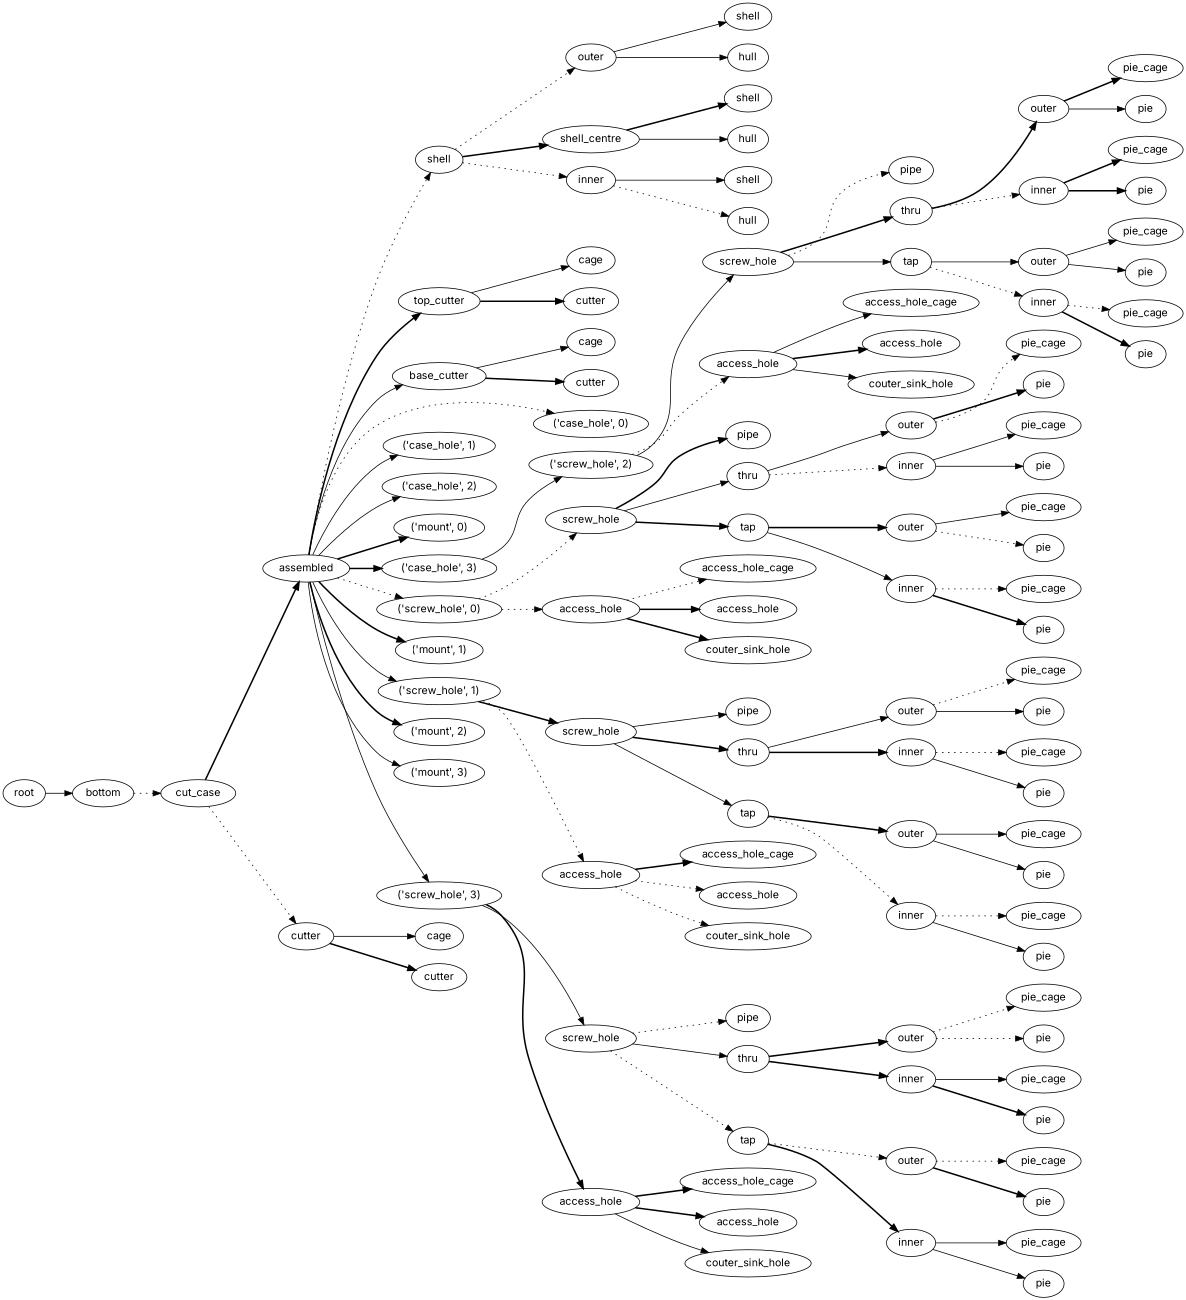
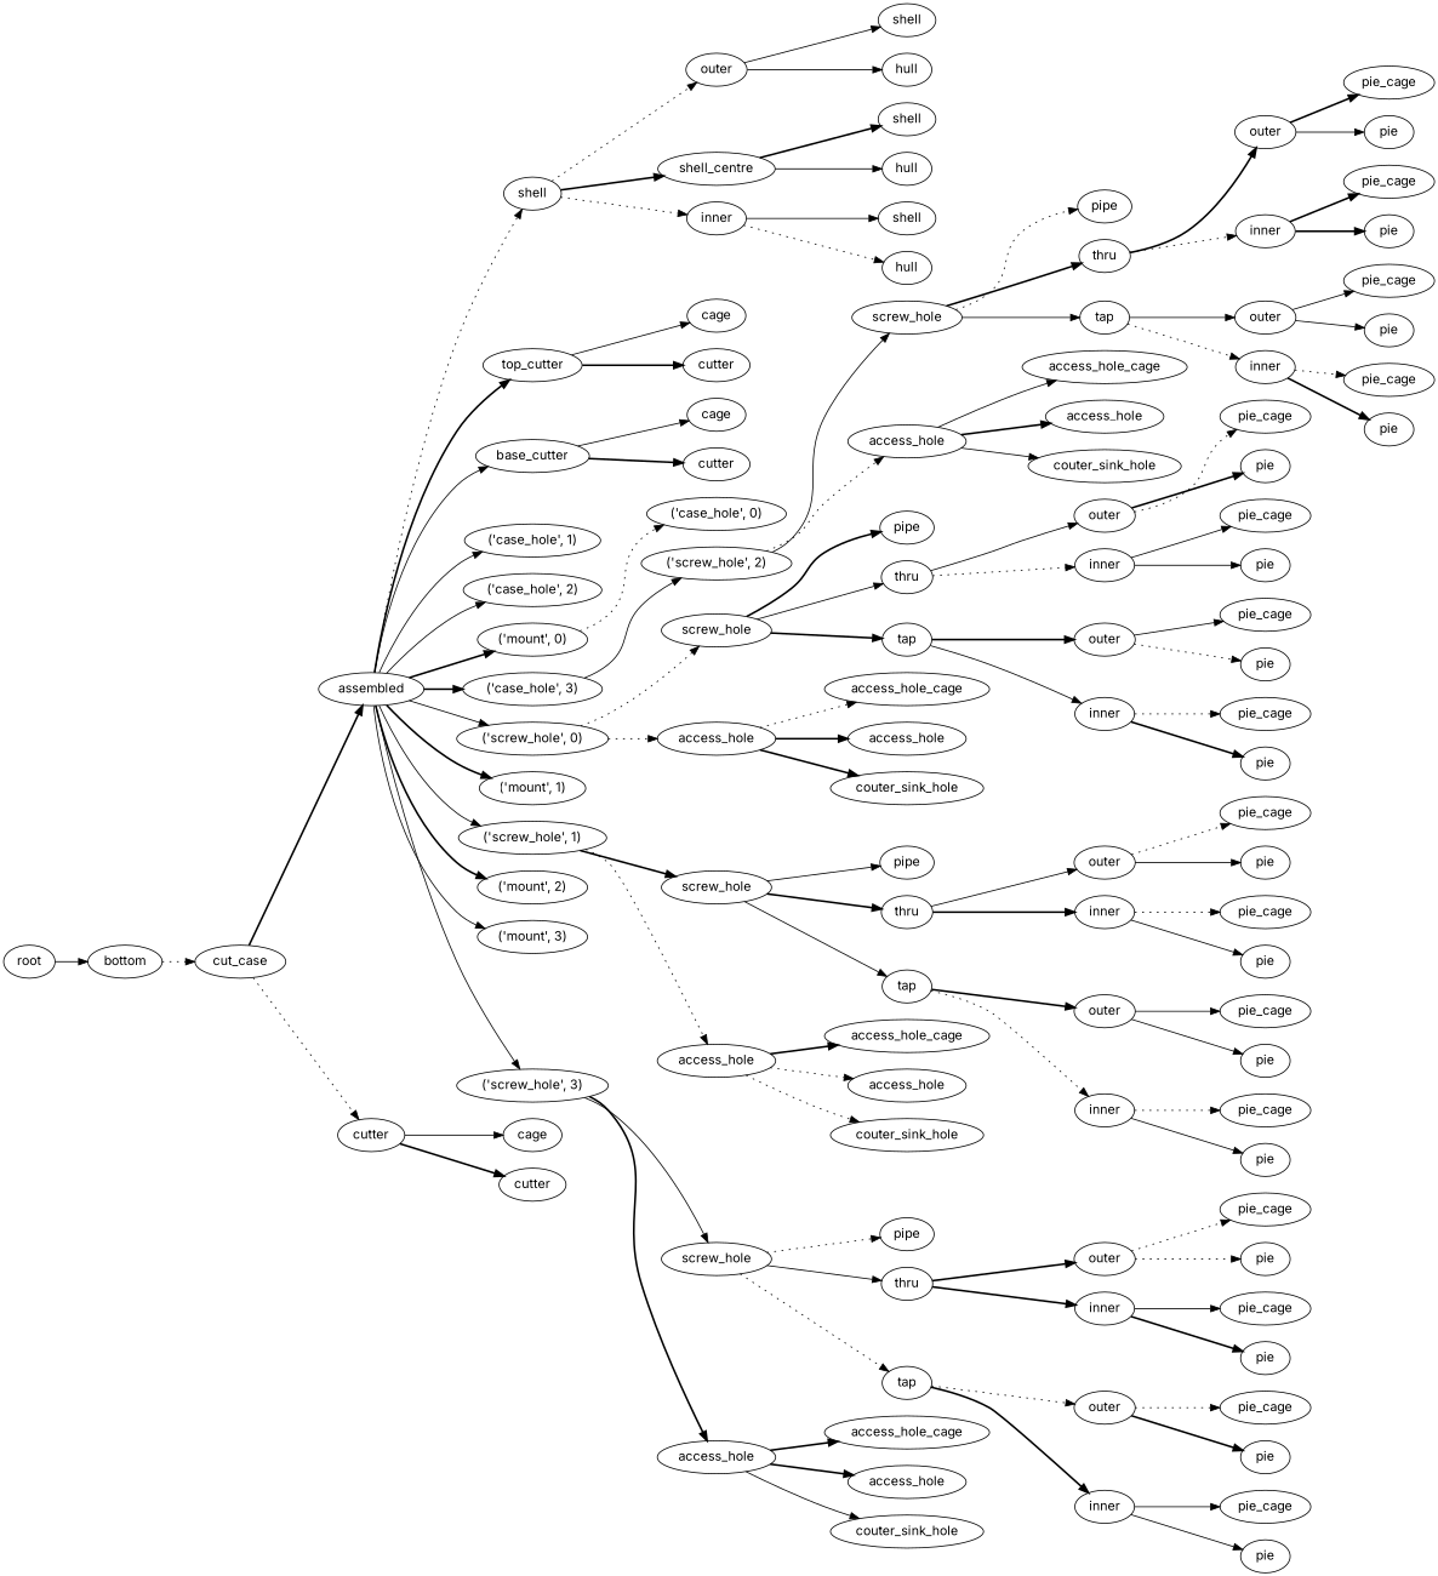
  digraph {
    fontname=Inter
    rankdir=LR
    node [fontname=Inter]
    edge [fontname=Inter style=solid]
    n1 [label=root]
    n2 [label=bottom]
    n3 [label=cut_case]
    n4 [label=assembled]
    n5 [label=cutter]
    n6 [label=shell]
    n7 [label=top_cutter]
    n8 [label=base_cutter]
    n9 [label="\('case_hole',\ 0\)"]
    n10 [label="\('case_hole',\ 1\)"]
    n11 [label="\('case_hole',\ 2\)"]
    n12 [label="\('case_hole',\ 3\)"]
    n13 [label="\('mount',\ 0\)"]
    n14 [label="\('screw_hole',\ 0\)"]
    n15 [label="\('mount',\ 1\)"]
    n16 [label="\('screw_hole',\ 1\)"]
    n17 [label="\('mount',\ 2\)"]
    n18 [label="\('mount',\ 3\)"]
    n19 [label="\('screw_hole',\ 3\)"]
    n20 [label=cage]
    n21 [label=cutter]
    n22 [label=outer]
    n23 [label=shell_centre]
    n24 [label=inner]
    n25 [label=cage]
    n26 [label=cutter]
    n27 [label=cage]
    n28 [label=cutter]
    n29 [label="\('screw_hole',\ 2\)"]
    n30 [label=screw_hole]
    n31 [label=access_hole]
    n32 [label=screw_hole]
    n33 [label=access_hole]
    n34 [label=screw_hole]
    n35 [label=access_hole]
    n36 [label=screw_hole]
    n37 [label=access_hole]
    n38 [label=shell]
    n39 [label=hull]
    n40 [label=shell]
    n41 [label=hull]
    n42 [label=shell]
    n43 [label=hull]
    n44 [label=pipe]
    n45 [label=thru]
    n46 [label=tap]
    n47 [label=access_hole_cage]
    n48 [label=access_hole]
    n49 [label=couter_sink_hole]
    n50 [label=outer]
    n51 [label=inner]
    n52 [label=outer]
    n53 [label=inner]
    n54 [label=pie_cage]
    n55 [label=pie]
    n56 [label=pie_cage]
    n57 [label=pie]
    n58 [label=pie_cage]
    n59 [label=pie]
    n60 [label=pie_cage]
    n61 [label=pie]
    n62 [label=pipe]
    n63 [label=thru]
    n64 [label=tap]
    n65 [label=access_hole_cage]
    n66 [label=access_hole]
    n67 [label=couter_sink_hole]
    n68 [label=outer]
    n69 [label=inner]
    n70 [label=outer]
    n71 [label=inner]
    n72 [label=pie_cage]
    n73 [label=pie]
    n74 [label=pie_cage]
    n75 [label=pie]
    n76 [label=pie_cage]
    n77 [label=pie]
    n78 [label=pie_cage]
    n79 [label=pie]
    n80 [label=pipe]
    n81 [label=thru]
    n82 [label=tap]
    n83 [label=access_hole_cage]
    n84 [label=access_hole]
    n85 [label=couter_sink_hole]
    n86 [label=outer]
    n87 [label=inner]
    n88 [label=outer]
    n89 [label=inner]
    n90 [label=pie_cage]
    n91 [label=pie]
    n92 [label=pie_cage]
    n93 [label=pie]
    n94 [label=pie_cage]
    n95 [label=pie]
    n96 [label=pie_cage]
    n97 [label=pie]
    n98 [label=pipe]
    n99 [label=thru]
    n100 [label=tap]
    n101 [label=access_hole_cage]
    n102 [label=access_hole]
    n103 [label=couter_sink_hole]
    n104 [label=outer]
    n105 [label=inner]
    n106 [label=outer]
    n107 [label=inner]
    n108 [label=pie_cage]
    n109 [label=pie]
    n110 [label=pie_cage]
    n111 [label=pie]
    n112 [label=pie_cage]
    n113 [label=pie]
    n114 [label=pie_cage]
    n115 [label=pie]
    n1 -> n2
    n2 -> n3 [style=dotted]
    n3 -> n4 [style=bold]
    n3 -> n5 [style=dotted]
    n4 -> n6 [style=dotted]
    n4 -> n7 [style=bold]
    n4 -> n8
-   n4 -> n9 [style=dotted]
+   n13 -> n9 [style=dotted]
    n4 -> n10
    n4 -> n11
    n4 -> n12 [style=bold]
    n4 -> n13 [style=bold]
-   n4 -> n14 [style=dotted]
+   n4 -> n14
    n4 -> n15 [style=bold]
    n4 -> n16
    n4 -> n17 [style=bold]
    n4 -> n18
    n4 -> n19
    n5 -> n20
    n5 -> n21 [style=bold]
    n6 -> n22 [style=dotted]
    n6 -> n23 [style=bold]
    n6 -> n24 [style=dotted]
    n7 -> n25
    n7 -> n26 [style=bold]
    n8 -> n27
    n8 -> n28 [style=bold]
    n12 -> n29
    n14 -> n30 [style=dotted]
    n14 -> n31 [style=dotted]
    n16 -> n32 [style=bold]
    n16 -> n33 [style=dotted]
    n19 -> n36
    n19 -> n37 [style=bold]
    n22 -> n38
    n22 -> n39
    n23 -> n40 [style=bold]
    n23 -> n41
    n24 -> n42
    n24 -> n43 [style=dotted]
    n29 -> n34
    n29 -> n35 [style=dotted]
    n30 -> n44 [style=bold]
    n30 -> n45
    n30 -> n46 [style=bold]
    n31 -> n47 [style=dotted]
    n31 -> n48 [style=bold]
    n31 -> n49 [style=bold]
    n32 -> n62
    n32 -> n63 [style=bold]
    n32 -> n64
    n33 -> n65 [style=bold]
    n33 -> n66 [style=dotted]
    n33 -> n67 [style=dotted]
    n34 -> n80 [style=dotted]
    n34 -> n81 [style=bold]
    n34 -> n82
    n35 -> n83
    n35 -> n84 [style=bold]
    n35 -> n85
    n36 -> n98 [style=dotted]
    n36 -> n99
    n36 -> n100 [style=dotted]
    n37 -> n101 [style=bold]
    n37 -> n102 [style=bold]
    n37 -> n103
    n45 -> n50
    n45 -> n51 [style=dotted]
    n46 -> n52 [style=bold]
    n46 -> n53
    n50 -> n54 [style=dotted]
    n50 -> n55 [style=bold]
    n51 -> n56
    n51 -> n57
    n52 -> n58
    n52 -> n59 [style=dotted]
    n53 -> n60 [style=dotted]
    n53 -> n61 [style=bold]
    n63 -> n68
    n63 -> n69 [style=bold]
    n64 -> n70 [style=bold]
    n64 -> n71 [style=dotted]
    n68 -> n72 [style=dotted]
    n68 -> n73
    n69 -> n74 [style=dotted]
    n69 -> n75
    n70 -> n76
    n70 -> n77
    n71 -> n78 [style=dotted]
    n71 -> n79
    n81 -> n86 [style=bold]
    n81 -> n87 [style=dotted]
    n82 -> n88
    n82 -> n89 [style=dotted]
    n86 -> n90 [style=bold]
    n86 -> n91
    n87 -> n92 [style=bold]
    n87 -> n93 [style=bold]
    n88 -> n94
    n88 -> n95
    n89 -> n96 [style=dotted]
    n89 -> n97 [style=bold]
    n99 -> n104 [style=bold]
    n99 -> n105 [style=bold]
    n100 -> n106 [style=dotted]
    n100 -> n107 [style=bold]
    n104 -> n108 [style=dotted]
    n104 -> n109 [style=dotted]
    n105 -> n110
    n105 -> n111 [style=bold]
    n106 -> n112 [style=dotted]
    n106 -> n113 [style=bold]
    n107 -> n114
    n107 -> n115
  }
